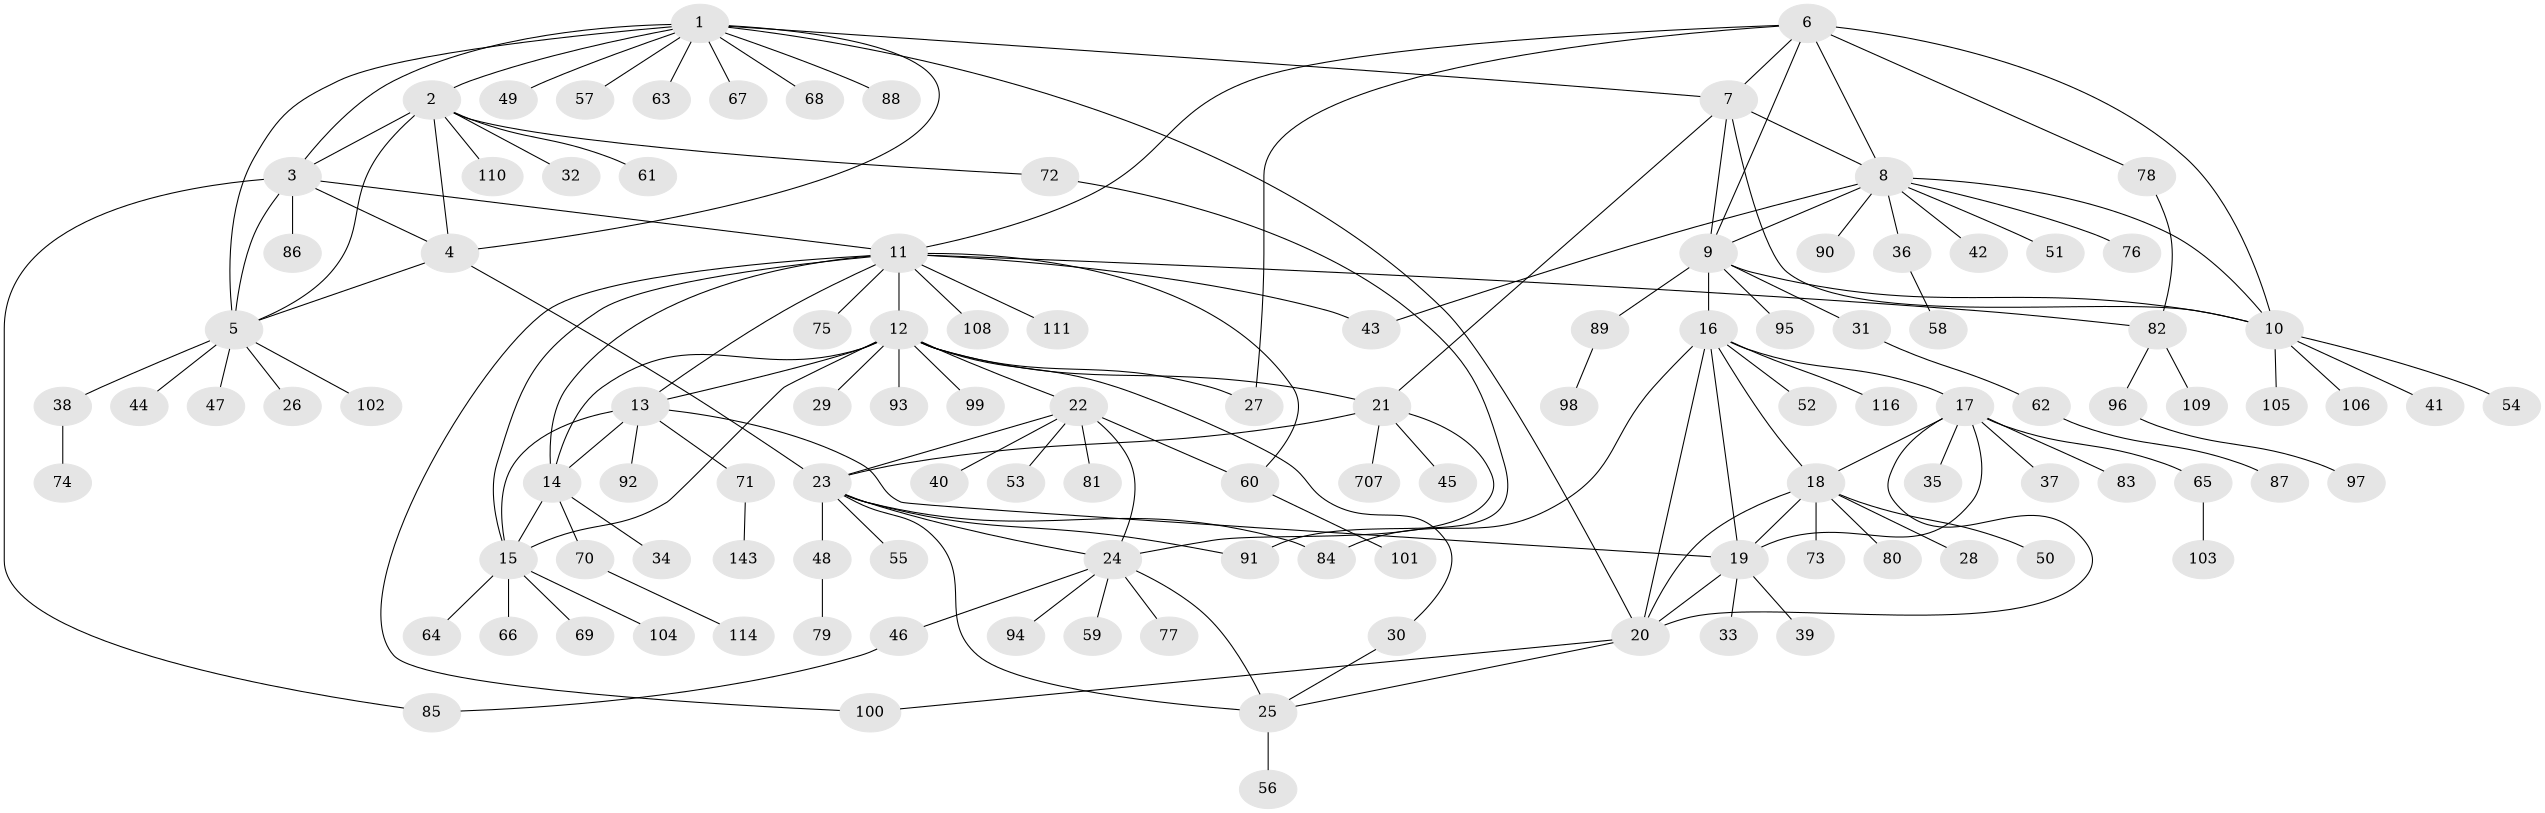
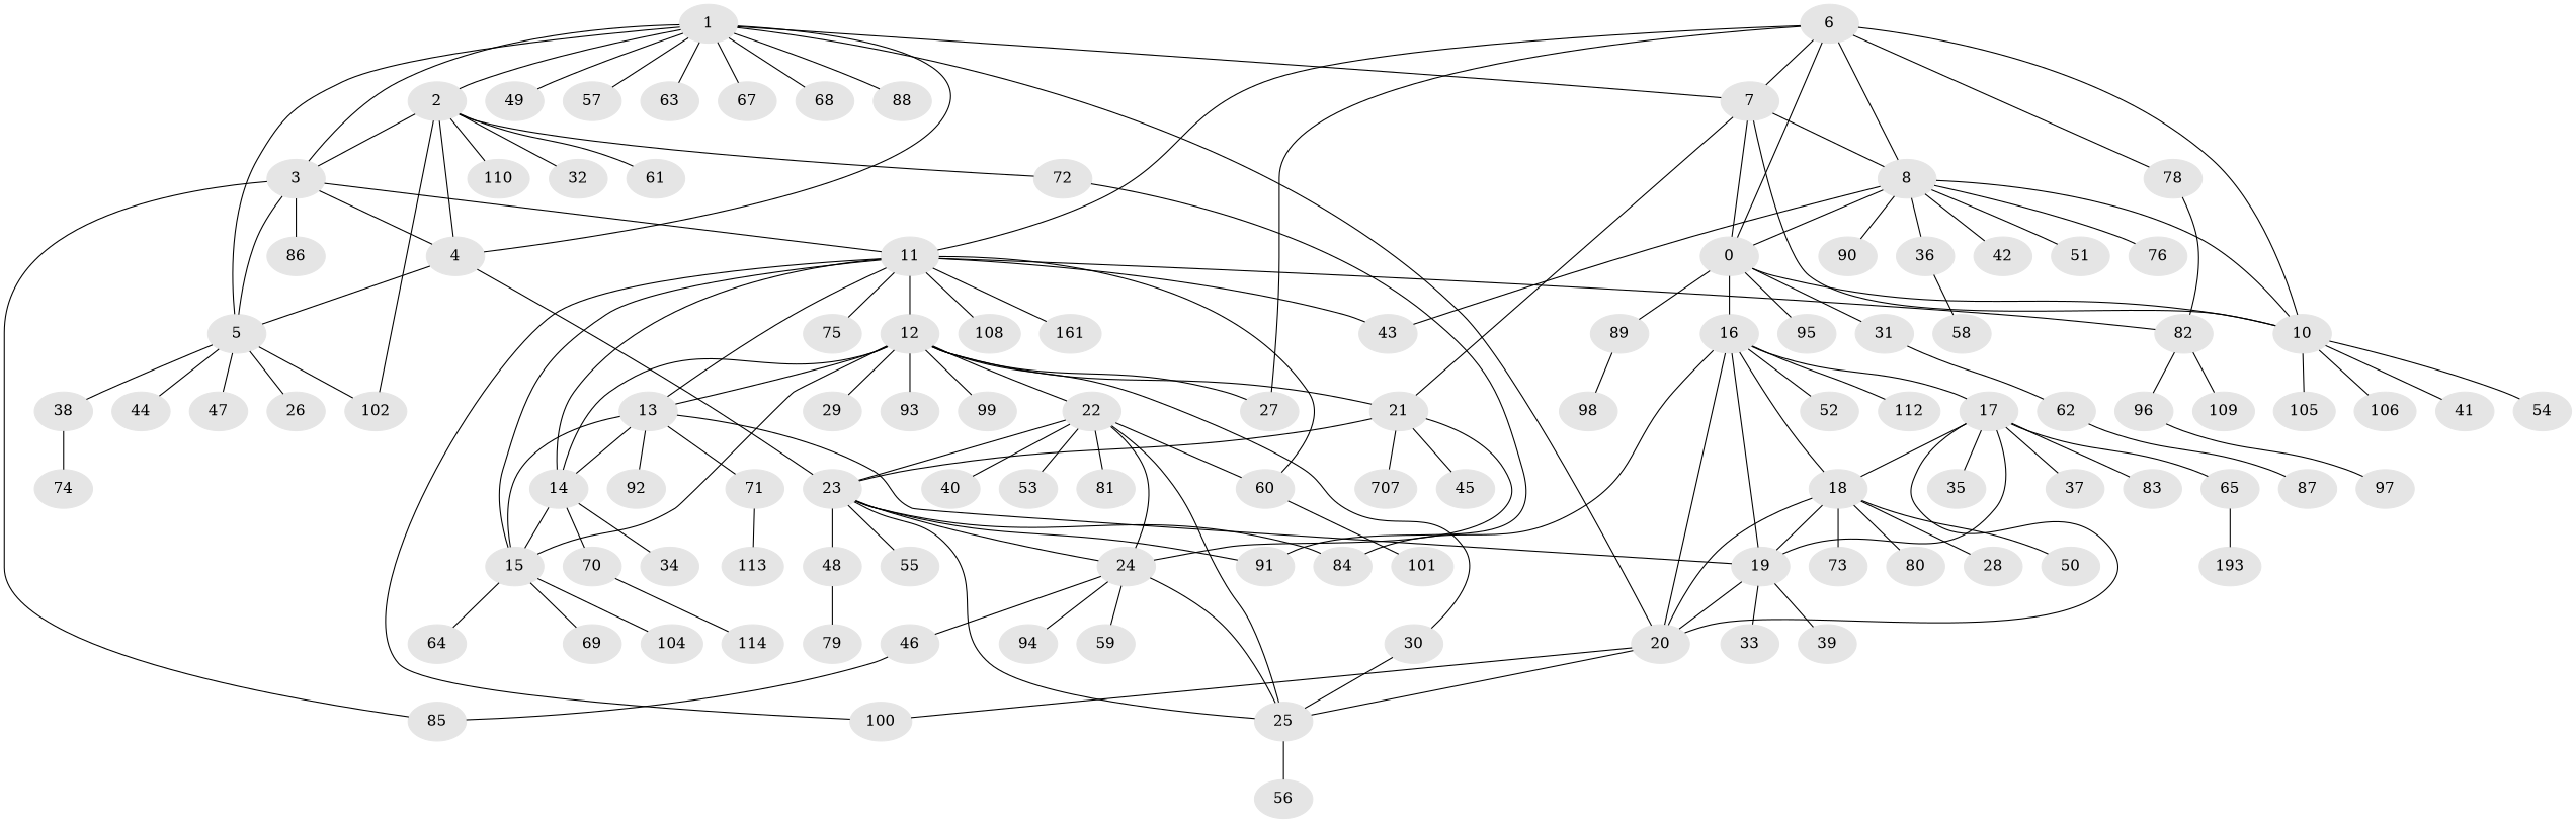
  graph {
    node [color=gray90 style=filled]
    1
    2
    3
    4
    5
    7
    20
    49
    57
    63
    67
    68
    88
    32
    61
    72
    110
    11
    85
    86
    23
    26
    38
    44
    47
    102
    8
-   9
+   9 [label=0]
    10
    21
    100
    25
    91
    43
    12
    13
    14
    15
    60
    75
    82
    108
-   111
+   111 [label=161]
    84
    24
    48
    55
    74
    6
    27
    78
    36
    42
    51
    76
    90
    16
    31
    89
    95
    41
    54
    105
    106
    45
    n66 [label=707]
    58
    19
    17
    18
    52
-   112 [label=116]
+   112
    62
    98
    29
    30
    93
    99
    22
    71
    92
    34
    70
    64
-   66
    69
    104
    101
    96
    109
    33
    39
-   113 [label=143]
+   113
    114
    35
    37
    65
    83
    28
    50
    73
    80
-   103
+   103 [label=193]
    56
    40
    53
    81
    46
    59
-   77
    94
    79
    87
    97
    1 -- 2
    1 -- 3
    1 -- 4
    1 -- 5
    1 -- 7
    1 -- 20
    1 -- 49
    1 -- 57
    1 -- 63
    1 -- 67
    1 -- 68
    1 -- 88
    2 -- 3
    2 -- 4
-   2 -- 5
+   2 -- 102
    2 -- 32
    2 -- 61
    2 -- 72
    2 -- 110
    3 -- 4
    3 -- 5
    3 -- 11
    3 -- 85
    3 -- 86
    4 -- 5
    4 -- 23
    5 -- 26
    5 -- 38
    5 -- 44
    5 -- 47
    5 -- 102
    7 -- 8
    7 -- 9
    7 -- 10
    7 -- 21
    20 -- 100
    20 -- 25
    72 -- 91
    11 -- 100
    11 -- 43
    11 -- 12
    11 -- 13
    11 -- 14
    11 -- 15
    11 -- 60
    11 -- 75
    11 -- 82
    11 -- 108
    11 -- 111
    23 -- 25
    23 -- 91
    23 -- 84
    23 -- 24
    23 -- 48
    23 -- 55
    38 -- 74
    8 -- 9
    8 -- 10
    8 -- 43
    8 -- 36
    8 -- 42
    8 -- 51
    8 -- 76
    8 -- 90
    9 -- 10
    9 -- 16
    9 -- 31
    9 -- 89
    9 -- 95
    10 -- 41
    10 -- 54
    10 -- 105
    10 -- 106
    21 -- 23
    21 -- 24
    21 -- 45
    21 -- n66
    25 -- 56
    12 -- 21
    12 -- 13
    12 -- 14
    12 -- 15
    12 -- 27
    12 -- 29
    12 -- 30
    12 -- 93
    12 -- 99
    12 -- 22
    13 -- 14
    13 -- 15
    13 -- 19
    13 -- 71
    13 -- 92
    14 -- 15
    14 -- 34
    14 -- 70
    15 -- 64
-   15 -- 66
    15 -- 69
    15 -- 104
    60 -- 101
    82 -- 96
    82 -- 109
    24 -- 25
    24 -- 46
    24 -- 59
-   24 -- 77
    24 -- 94
    48 -- 79
    6 -- 7
    6 -- 11
    6 -- 8
    6 -- 9
    6 -- 10
    6 -- 27
    6 -- 78
    78 -- 82
    36 -- 58
    16 -- 20
    16 -- 84
    16 -- 19
    16 -- 17
    16 -- 18
    16 -- 52
    16 -- 112
    31 -- 62
    89 -- 98
    19 -- 20
    19 -- 33
    19 -- 39
    17 -- 20
    17 -- 19
    17 -- 18
    17 -- 35
    17 -- 37
    17 -- 65
    17 -- 83
    18 -- 20
    18 -- 19
    18 -- 28
    18 -- 50
    18 -- 73
    18 -- 80
    62 -- 87
    30 -- 25
    22 -- 23
+   22 -- 25
    22 -- 60
    22 -- 24
    22 -- 40
    22 -- 53
    22 -- 81
    71 -- 113
    70 -- 114
    96 -- 97
    65 -- 103
    46 -- 85
  }
